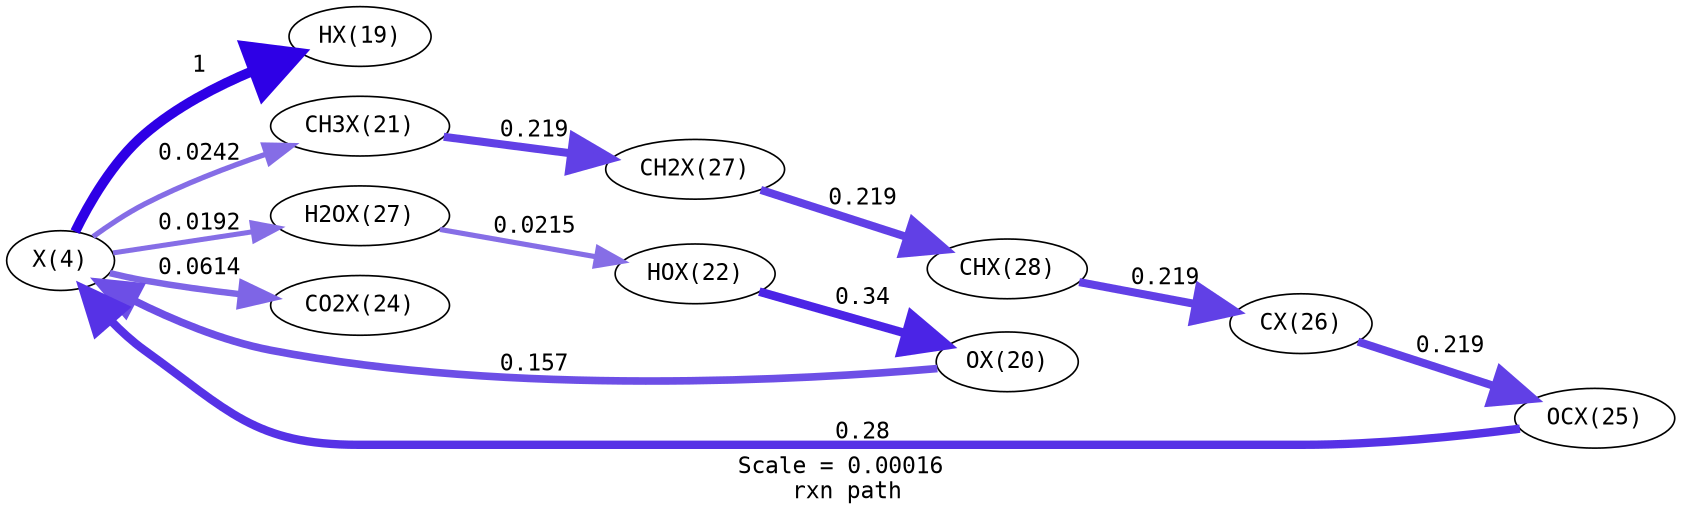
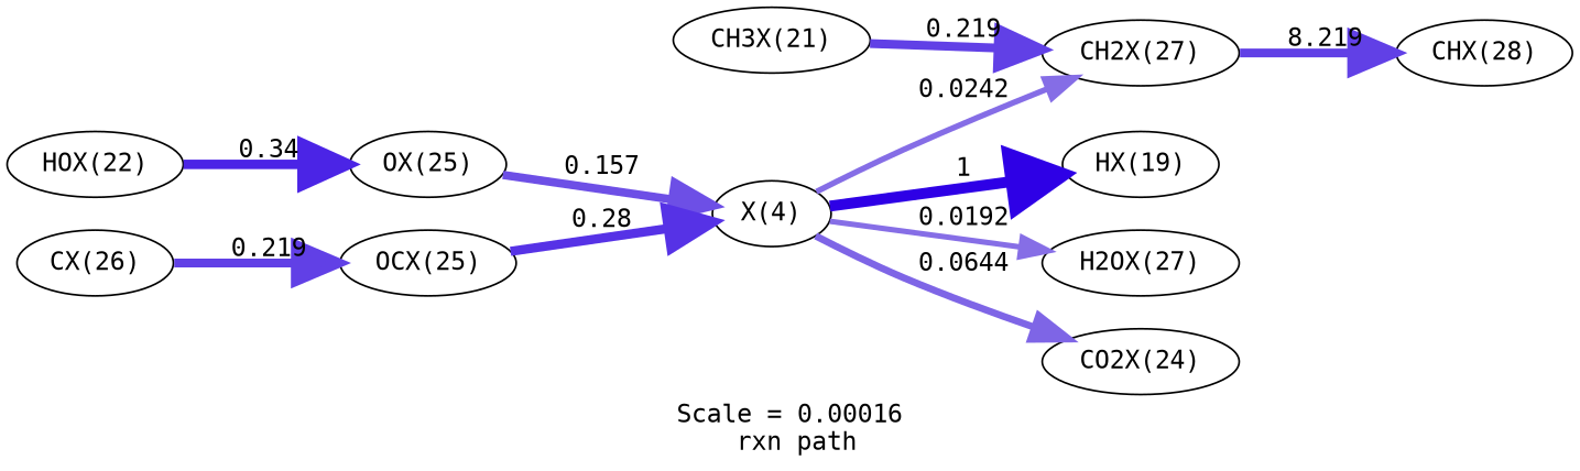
  digraph {
    fontname="DejaVu Sans Mono"
    label="Scale = 0.00016\l rxn path"
    rankdir=LR
    node [fontname="DejaVu Sans Mono"]
    edge [arrowsize=2.43 color="0.7, 0.719, 0.9" fontname="DejaVu Sans Mono" penwidth=4.85]
    n1 [label="X(4)"]
    n2 [label="HX(19)"]
    n3 [label="CH3X(21)"]
    n4 [label="H2OX(27)"]
    n5 [label="CO2X(24)"]
    n6 [label="CH2X(27)"]
    n7 [label="HOX(22)"]
-   n8 [label="OX(20)"]
+   n8 [label="OX(25)"]
    n9 [label="CHX(28)"]
    n10 [label="OCX(25)"]
    n11 [label="CX(26)"]
    n1 -> n2 [arrowsize=3 color="0.7, 1.5, 0.9" label=" 1" penwidth=6]
-   n1 -> n3 [arrowsize=1.6 color="0.7, 0.524, 0.9" label=" 0.0242" penwidth=3.19]
+   n1 -> n6 [arrowsize=1.6 color="0.7, 0.524, 0.9" label=" 0.0242" penwidth=3.19]
    n1 -> n4 [arrowsize=1.51 color="0.7, 0.519, 0.9" label=" 0.0192" penwidth=3.02]
-   n1 -> n5 [arrowsize=1.95 color="0.7, 0.561, 0.9" label=" 0.0614" penwidth=3.89]
+   n1 -> n5 [arrowsize=1.95 color="0.7, 0.561, 0.9" label=" 0.0644" penwidth=3.89]
    n3 -> n6 [label=" 0.219"]
-   n4 -> n7 [arrowsize=1.55 color="0.7, 0.522, 0.9" label=" 0.0215" penwidth=3.1]
-   n6 -> n9 [label=" 0.219"]
+   n6 -> n9 [label=" 8.219"]
    n7 -> n8 [arrowsize=2.59 color="0.7, 0.84, 0.9" label=" 0.34" penwidth=5.18]
    n8 -> n1 [arrowsize=2.3 color="0.7, 0.657, 0.9" label=" 0.157" penwidth=4.6]
-   n9 -> n11 [label=" 0.219"]
    n10 -> n1 [arrowsize=2.52 color="0.7, 0.78, 0.9" label=" 0.28" penwidth=5.04]
    n11 -> n10 [label=" 0.219"]
  }
